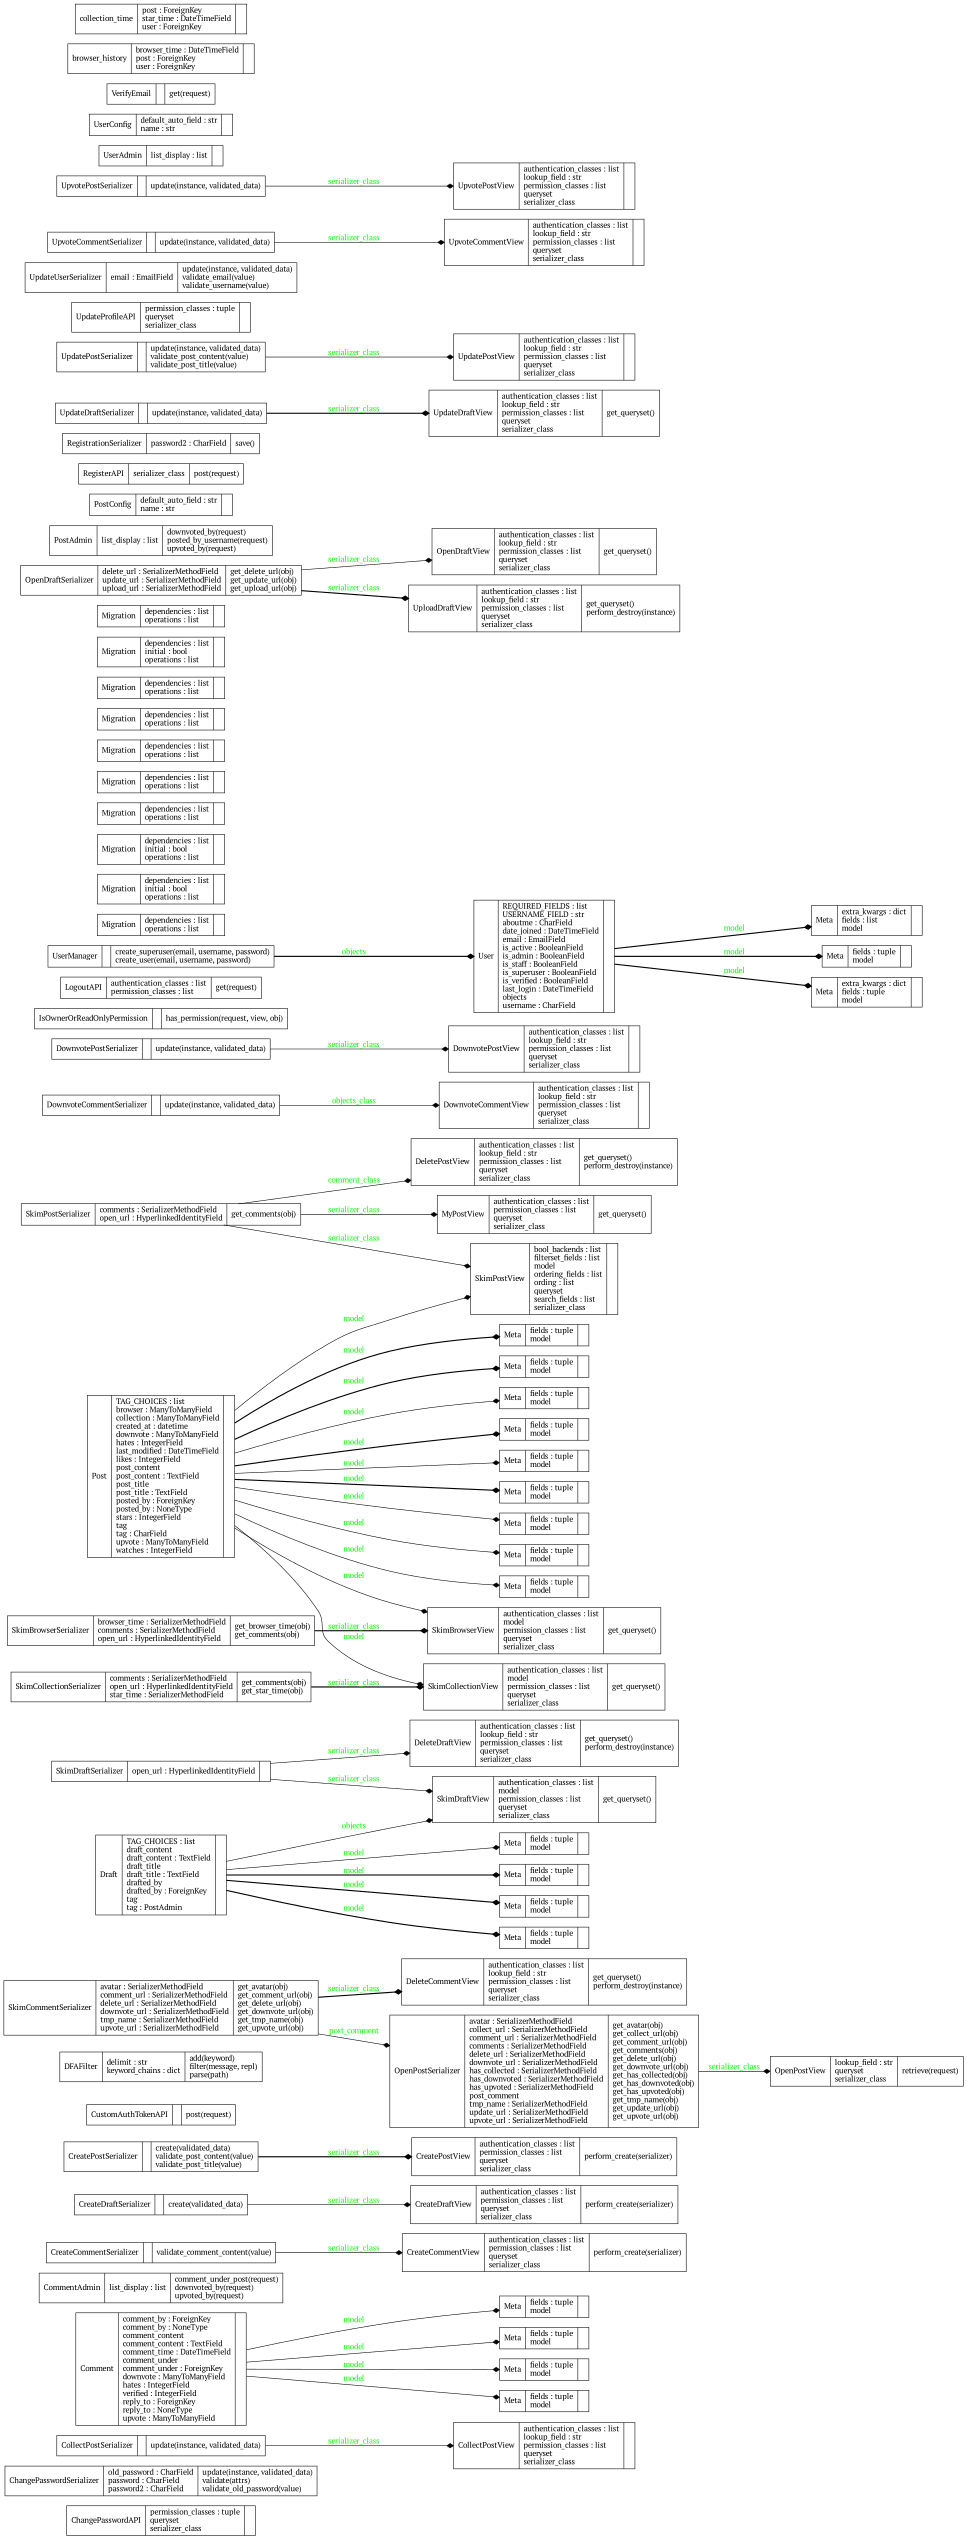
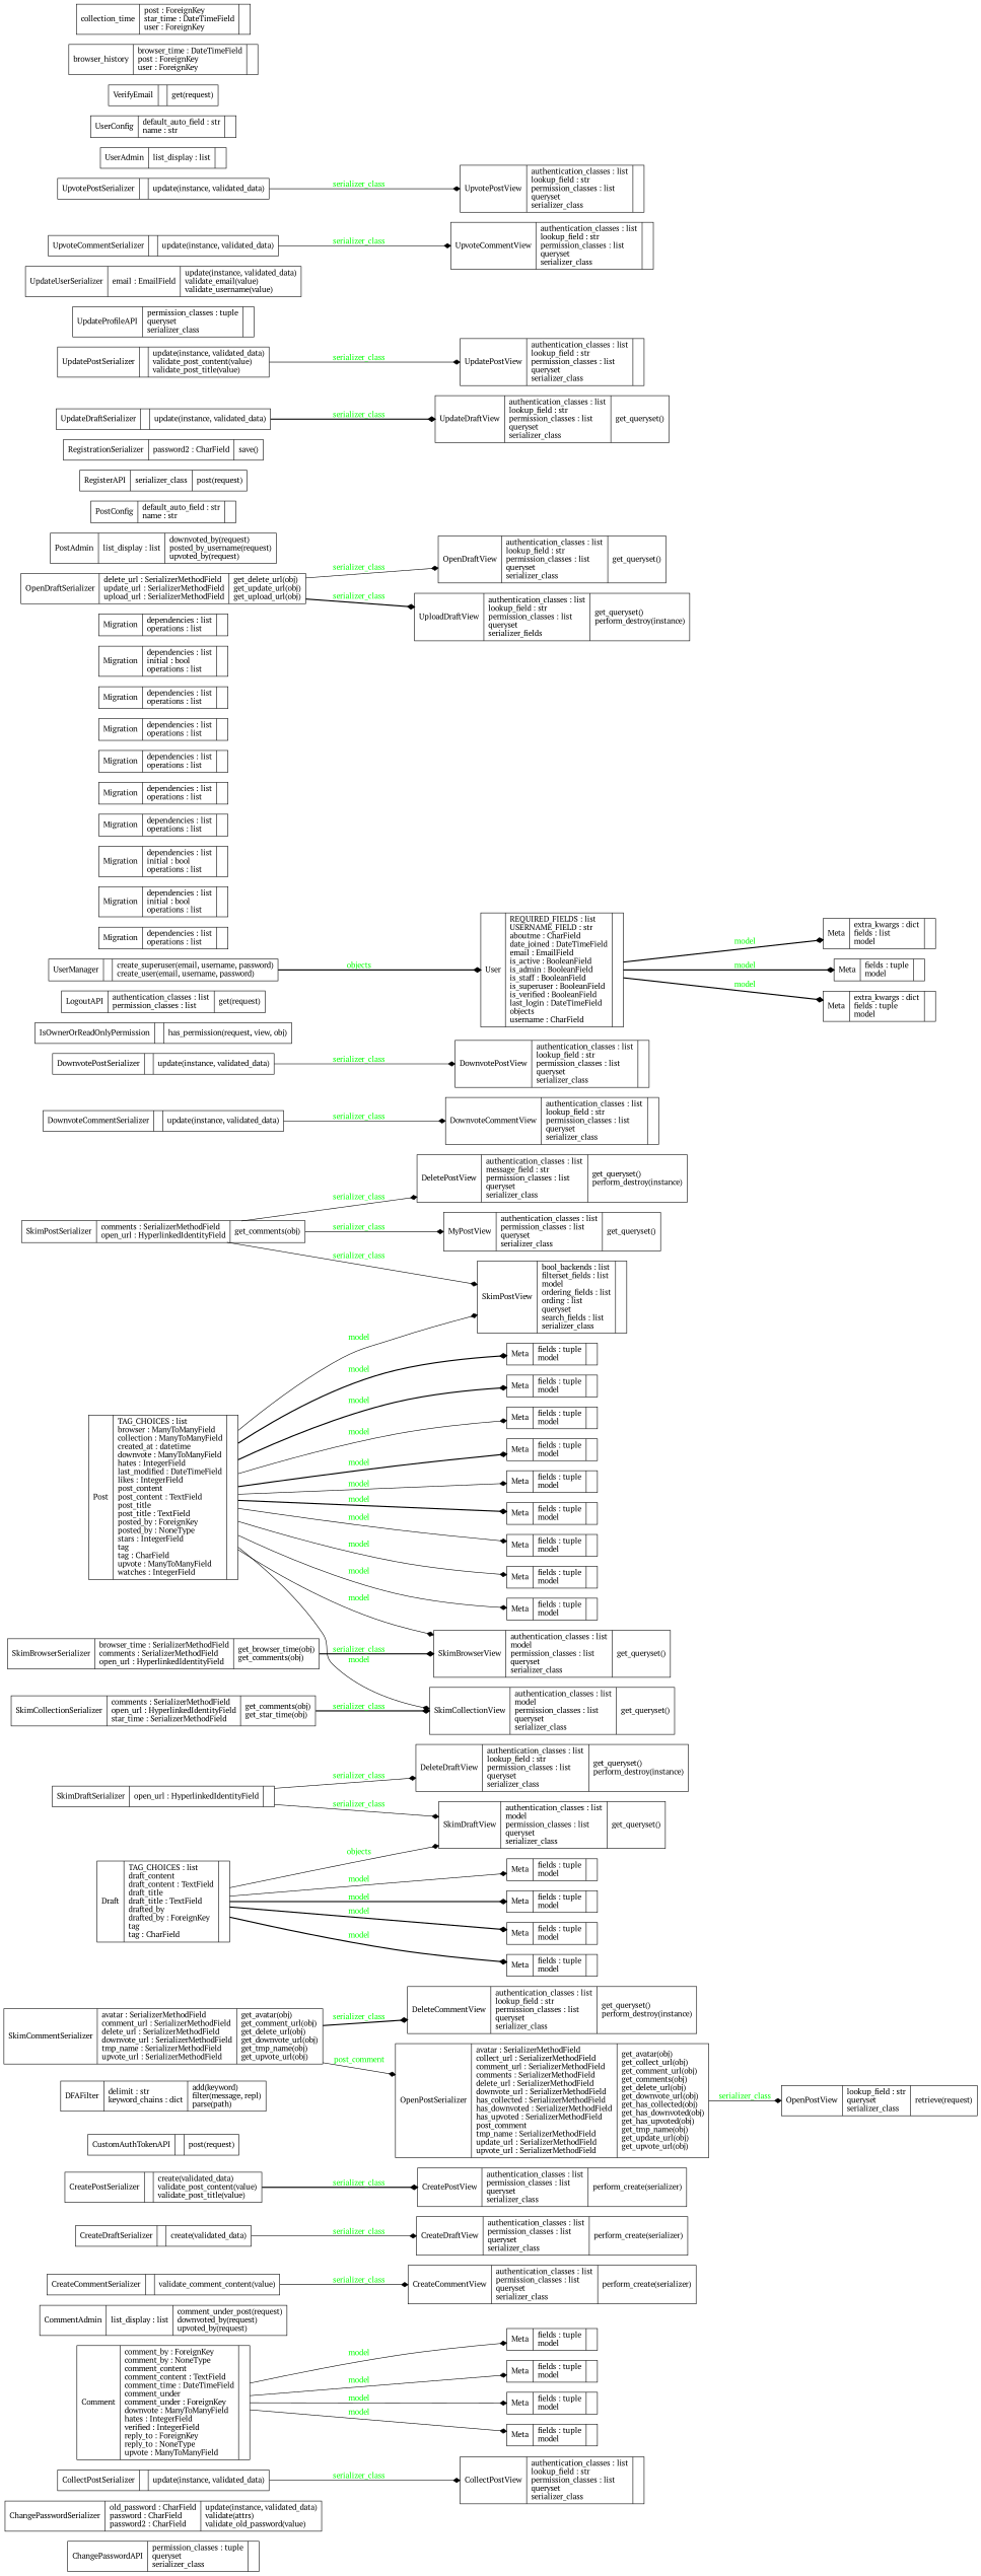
  digraph {
    fontname="PT Serif"
    rankdir=LR
    node [color=black fontcolor=black fontname="PT Serif" shape=record style=solid]
    edge [arrowhead=diamond arrowtail=none fontcolor=green fontname="PT Serif" style=solid]
    n1 [label="{ChangePasswordAPI|permission_classes : tuple\lqueryset\lserializer_class\l|}"]
    n2 [label="{ChangePasswordSerializer|old_password : CharField\lpassword : CharField\lpassword2 : CharField\l|update(instance, validated_data)\lvalidate(attrs)\lvalidate_old_password(value)\l}"]
    n3 [label="{CollectPostSerializer|\l|update(instance, validated_data)\l}"]
    n4 [label="{CollectPostView|authentication_classes : list\llookup_field : str\lpermission_classes : list\lqueryset\lserializer_class\l|}"]
    n5 [label="{Comment|comment_by : ForeignKey\lcomment_by : NoneType\lcomment_content\lcomment_content : TextField\lcomment_time : DateTimeField\lcomment_under\lcomment_under : ForeignKey\ldownvote : ManyToManyField\lhates : IntegerField\lverified : IntegerField\lreply_to : ForeignKey\lreply_to : NoneType\lupvote : ManyToManyField\l|}"]
    n6 [label="{Meta|fields : tuple\lmodel\l|}"]
    n7 [label="{Meta|fields : tuple\lmodel\l|}"]
    n8 [label="{Meta|fields : tuple\lmodel\l|}"]
    n9 [label="{Meta|fields : tuple\lmodel\l|}"]
    n10 [label="{CommentAdmin|list_display : list\l|comment_under_post(request)\ldownvoted_by(request)\lupvoted_by(request)\l}"]
    n11 [label="{CreateCommentSerializer|\l|validate_comment_content(value)\l}"]
    n12 [label="{CreateCommentView|authentication_classes : list\lpermission_classes : list\lqueryset\lserializer_class\l|perform_create(serializer)\l}"]
    n13 [label="{CreateDraftSerializer|\l|create(validated_data)\l}"]
    n14 [label="{CreateDraftView|authentication_classes : list\lpermission_classes : list\lqueryset\lserializer_class\l|perform_create(serializer)\l}"]
    n15 [label="{CreatePostSerializer|\l|create(validated_data)\lvalidate_post_content(value)\lvalidate_post_title(value)\l}"]
    n16 [label="{CreatePostView|authentication_classes : list\lpermission_classes : list\lqueryset\lserializer_class\l|perform_create(serializer)\l}"]
    n17 [label="{CustomAuthTokenAPI|\l|post(request)\l}"]
    n18 [label="{DFAFilter|delimit : str\lkeyword_chains : dict\l|add(keyword)\lfilter(message, repl)\lparse(path)\l}"]
    n19 [label="{DeleteCommentView|authentication_classes : list\llookup_field : str\lpermission_classes : list\lqueryset\lserializer_class\l|get_queryset()\lperform_destroy(instance)\l}"]
    n20 [label="{DeleteDraftView|authentication_classes : list\llookup_field : str\lpermission_classes : list\lqueryset\lserializer_class\l|get_queryset()\lperform_destroy(instance)\l}"]
-   n21 [label="{DeletePostView|authentication_classes : list\llookup_field : str\lpermission_classes : list\lqueryset\lserializer_class\l|get_queryset()\lperform_destroy(instance)\l}"]
+   n21 [label="{DeletePostView|authentication_classes : list\lmessage_field : str\lpermission_classes : list\lqueryset\lserializer_class\l|get_queryset()\lperform_destroy(instance)\l}"]
    n22 [label="{DownvoteCommentSerializer|\l|update(instance, validated_data)\l}"]
    n23 [label="{DownvoteCommentView|authentication_classes : list\llookup_field : str\lpermission_classes : list\lqueryset\lserializer_class\l|}"]
    n24 [label="{DownvotePostSerializer|\l|update(instance, validated_data)\l}"]
    n25 [label="{DownvotePostView|authentication_classes : list\llookup_field : str\lpermission_classes : list\lqueryset\lserializer_class\l|}"]
-   n26 [label="{Draft|TAG_CHOICES : list\ldraft_content\ldraft_content : TextField\ldraft_title\ldraft_title : TextField\ldrafted_by\ldrafted_by : ForeignKey\ltag\ltag : PostAdmin\l|}"]
+   n26 [label="{Draft|TAG_CHOICES : list\ldraft_content\ldraft_content : TextField\ldraft_title\ldraft_title : TextField\ldrafted_by\ldrafted_by : ForeignKey\ltag\ltag : CharField\l|}"]
    n27 [label="{Meta|fields : tuple\lmodel\l|}"]
    n28 [label="{Meta|fields : tuple\lmodel\l|}"]
    n29 [label="{Meta|fields : tuple\lmodel\l|}"]
    n30 [label="{Meta|fields : tuple\lmodel\l|}"]
    n31 [label="{SkimDraftView|authentication_classes : list\lmodel\lpermission_classes : list\lqueryset\lserializer_class\l|get_queryset()\l}"]
    n32 [label="{IsOwnerOrReadOnlyPermission|\l|has_permission(request, view, obj)\l}"]
    n33 [label="{LogoutAPI|authentication_classes : list\lpermission_classes : list\l|get(request)\l}"]
    n34 [label="{Meta|fields : tuple\lmodel\l|}"]
    n35 [label="{Meta|fields : tuple\lmodel\l|}"]
    n36 [label="{Meta|fields : tuple\lmodel\l|}"]
    n37 [label="{Meta|fields : tuple\lmodel\l|}"]
    n38 [label="{Meta|fields : tuple\lmodel\l|}"]
    n39 [label="{Meta|fields : tuple\lmodel\l|}"]
    n40 [label="{Meta|fields : tuple\lmodel\l|}"]
    n41 [label="{Meta|fields : tuple\lmodel\l|}"]
    n42 [label="{Meta|fields : tuple\lmodel\l|}"]
    n43 [label="{Meta|extra_kwargs : dict\lfields : list\lmodel\l|}"]
    n44 [label="{Meta|fields : tuple\lmodel\l|}"]
    n45 [label="{Meta|extra_kwargs : dict\lfields : tuple\lmodel\l|}"]
    n46 [label="{Migration|dependencies : list\loperations : list\l|}"]
    n47 [label="{Migration|dependencies : list\linitial : bool\loperations : list\l|}"]
    n48 [label="{Migration|dependencies : list\linitial : bool\loperations : list\l|}"]
    n49 [label="{Migration|dependencies : list\loperations : list\l|}"]
    n50 [label="{Migration|dependencies : list\loperations : list\l|}"]
    n51 [label="{Migration|dependencies : list\loperations : list\l|}"]
    n52 [label="{Migration|dependencies : list\loperations : list\l|}"]
    n53 [label="{Migration|dependencies : list\loperations : list\l|}"]
    n54 [label="{Migration|dependencies : list\linitial : bool\loperations : list\l|}"]
    n55 [label="{Migration|dependencies : list\loperations : list\l|}"]
    n56 [label="{MyPostView|authentication_classes : list\lpermission_classes : list\lqueryset\lserializer_class\l|get_queryset()\l}"]
    n57 [label="{OpenDraftSerializer|delete_url : SerializerMethodField\lupdate_url : SerializerMethodField\lupload_url : SerializerMethodField\l|get_delete_url(obj)\lget_update_url(obj)\lget_upload_url(obj)\l}"]
    n58 [label="{OpenDraftView|authentication_classes : list\llookup_field : str\lpermission_classes : list\lqueryset\lserializer_class\l|get_queryset()\l}"]
-   n59 [label="{UploadDraftView|authentication_classes : list\llookup_field : str\lpermission_classes : list\lqueryset\lserializer_class\l|get_queryset()\lperform_destroy(instance)\l}"]
+   n59 [label="{UploadDraftView|authentication_classes : list\llookup_field : str\lpermission_classes : list\lqueryset\lserializer_fields\l|get_queryset()\lperform_destroy(instance)\l}"]
    n60 [label="{OpenPostSerializer|avatar : SerializerMethodField\lcollect_url : SerializerMethodField\lcomment_url : SerializerMethodField\lcomments : SerializerMethodField\ldelete_url : SerializerMethodField\ldownvote_url : SerializerMethodField\lhas_collected : SerializerMethodField\lhas_downvoted : SerializerMethodField\lhas_upvoted : SerializerMethodField\lpost_comment\ltmp_name : SerializerMethodField\lupdate_url : SerializerMethodField\lupvote_url : SerializerMethodField\l|get_avatar(obj)\lget_collect_url(obj)\lget_comment_url(obj)\lget_comments(obj)\lget_delete_url(obj)\lget_downvote_url(obj)\lget_has_collected(obj)\lget_has_downvoted(obj)\lget_has_upvoted(obj)\lget_tmp_name(obj)\lget_update_url(obj)\lget_upvote_url(obj)\l}"]
    n61 [label="{OpenPostView|lookup_field : str\lqueryset\lserializer_class\l|retrieve(request)\l}"]
    n62 [label="{Post|TAG_CHOICES : list\lbrowser : ManyToManyField\lcollection : ManyToManyField\lcreated_at : datetime\ldownvote : ManyToManyField\lhates : IntegerField\llast_modified : DateTimeField\llikes : IntegerField\lpost_content\lpost_content : TextField\lpost_title\lpost_title : TextField\lposted_by : ForeignKey\lposted_by : NoneType\lstars : IntegerField\ltag\ltag : CharField\lupvote : ManyToManyField\lwatches : IntegerField\l|}"]
    n63 [label="{SkimBrowserView|authentication_classes : list\lmodel\lpermission_classes : list\lqueryset\lserializer_class\l|get_queryset()\l}"]
    n64 [label="{SkimCollectionView|authentication_classes : list\lmodel\lpermission_classes : list\lqueryset\lserializer_class\l|get_queryset()\l}"]
    n65 [label="{SkimPostView|bool_backends : list\lfilterset_fields : list\lmodel\lordering_fields : list\lording : list\lqueryset\lsearch_fields : list\lserializer_class\l|}"]
    n66 [label="{PostAdmin|list_display : list\l|downvoted_by(request)\lposted_by_username(request)\lupvoted_by(request)\l}"]
    n67 [label="{PostConfig|default_auto_field : str\lname : str\l|}"]
    n68 [label="{RegisterAPI|serializer_class\l|post(request)\l}"]
    n69 [label="{RegistrationSerializer|password2 : CharField\l|save()\l}"]
    n70 [label="{SkimBrowserSerializer|browser_time : SerializerMethodField\lcomments : SerializerMethodField\lopen_url : HyperlinkedIdentityField\l|get_browser_time(obj)\lget_comments(obj)\l}"]
    n71 [label="{SkimCollectionSerializer|comments : SerializerMethodField\lopen_url : HyperlinkedIdentityField\lstar_time : SerializerMethodField\l|get_comments(obj)\lget_star_time(obj)\l}"]
    n72 [label="{SkimCommentSerializer|avatar : SerializerMethodField\lcomment_url : SerializerMethodField\ldelete_url : SerializerMethodField\ldownvote_url : SerializerMethodField\ltmp_name : SerializerMethodField\lupvote_url : SerializerMethodField\l|get_avatar(obj)\lget_comment_url(obj)\lget_delete_url(obj)\lget_downvote_url(obj)\lget_tmp_name(obj)\lget_upvote_url(obj)\l}"]
    n73 [label="{SkimDraftSerializer|open_url : HyperlinkedIdentityField\l|}"]
    n74 [label="{SkimPostSerializer|comments : SerializerMethodField\lopen_url : HyperlinkedIdentityField\l|get_comments(obj)\l}"]
    n75 [label="{UpdateDraftSerializer|\l|update(instance, validated_data)\l}"]
    n76 [label="{UpdateDraftView|authentication_classes : list\llookup_field : str\lpermission_classes : list\lqueryset\lserializer_class\l|get_queryset()\l}"]
    n77 [label="{UpdatePostSerializer|\l|update(instance, validated_data)\lvalidate_post_content(value)\lvalidate_post_title(value)\l}"]
    n78 [label="{UpdatePostView|authentication_classes : list\llookup_field : str\lpermission_classes : list\lqueryset\lserializer_class\l|}"]
    n79 [label="{UpdateProfileAPI|permission_classes : tuple\lqueryset\lserializer_class\l|}"]
    n80 [label="{UpdateUserSerializer|email : EmailField\l|update(instance, validated_data)\lvalidate_email(value)\lvalidate_username(value)\l}"]
    n81 [label="{UpvoteCommentSerializer|\l|update(instance, validated_data)\l}"]
    n82 [label="{UpvoteCommentView|authentication_classes : list\llookup_field : str\lpermission_classes : list\lqueryset\lserializer_class\l|}"]
    n83 [label="{UpvotePostSerializer|\l|update(instance, validated_data)\l}"]
    n84 [label="{UpvotePostView|authentication_classes : list\llookup_field : str\lpermission_classes : list\lqueryset\lserializer_class\l|}"]
    n85 [label="{User|REQUIRED_FIELDS : list\lUSERNAME_FIELD : str\laboutme : CharField\ldate_joined : DateTimeField\lemail : EmailField\lis_active : BooleanField\lis_admin : BooleanField\lis_staff : BooleanField\lis_superuser : BooleanField\lis_verified : BooleanField\llast_login : DateTimeField\lobjects\lusername : CharField\l|}"]
    n86 [label="{UserAdmin|list_display : list\l|}"]
    n87 [label="{UserConfig|default_auto_field : str\lname : str\l|}"]
    n88 [label="{UserManager|\l|create_superuser(email, username, password)\lcreate_user(email, username, password)\l}"]
    n89 [label="{VerifyEmail|\l|get(request)\l}"]
    n90 [label="{browser_history|browser_time : DateTimeField\lpost : ForeignKey\luser : ForeignKey\l|}"]
    n91 [label="{collection_time|post : ForeignKey\lstar_time : DateTimeField\luser : ForeignKey\l|}"]
    n3 -> n4 [label=serializer_class]
    n5 -> n6 [label=model]
    n5 -> n7 [label=model]
    n5 -> n8 [label=model]
    n5 -> n9 [label=model]
    n11 -> n12 [label=serializer_class]
    n13 -> n14 [label=serializer_class]
    n15 -> n16 [label=serializer_class style=bold]
-   n22 -> n23 [label=objects_class]
+   n22 -> n23 [label=serializer_class]
    n24 -> n25 [label=serializer_class]
    n26 -> n27 [label=model]
    n26 -> n28 [label=model style=bold]
    n26 -> n29 [label=model style=bold]
    n26 -> n30 [label=model style=bold]
    n26 -> n31 [label=objects]
    n57 -> n58 [label=serializer_class]
    n57 -> n59 [label=serializer_class style=bold]
    n60 -> n61 [label=serializer_class]
    n62 -> n34 [label=model style=bold]
    n62 -> n35 [label=model style=bold]
    n62 -> n36 [label=model]
    n62 -> n37 [label=model style=bold]
    n62 -> n38 [label=model]
    n62 -> n39 [label=model style=bold]
    n62 -> n40 [label=model]
    n62 -> n41 [label=model]
    n62 -> n42 [label=model]
    n62 -> n63 [label=model]
    n62 -> n64 [label=model]
    n62 -> n65 [label=model]
    n70 -> n63 [label=serializer_class style=bold]
    n71 -> n64 [label=serializer_class style=bold]
    n72 -> n19 [label=serializer_class style=bold]
    n72 -> n60 [label=post_comment]
    n73 -> n20 [label=serializer_class]
    n73 -> n31 [label=serializer_class]
-   n74 -> n21 [label=comment_class]
+   n74 -> n21 [label=serializer_class]
    n74 -> n56 [label=serializer_class]
    n74 -> n65 [label=serializer_class]
    n75 -> n76 [label=serializer_class style=bold]
    n77 -> n78 [label=serializer_class]
    n81 -> n82 [label=serializer_class]
    n83 -> n84 [label=serializer_class]
    n85 -> n43 [label=model style=bold]
    n85 -> n44 [label=model style=bold]
    n85 -> n45 [label=model style=bold]
    n88 -> n85 [label=objects style=bold]
  }
